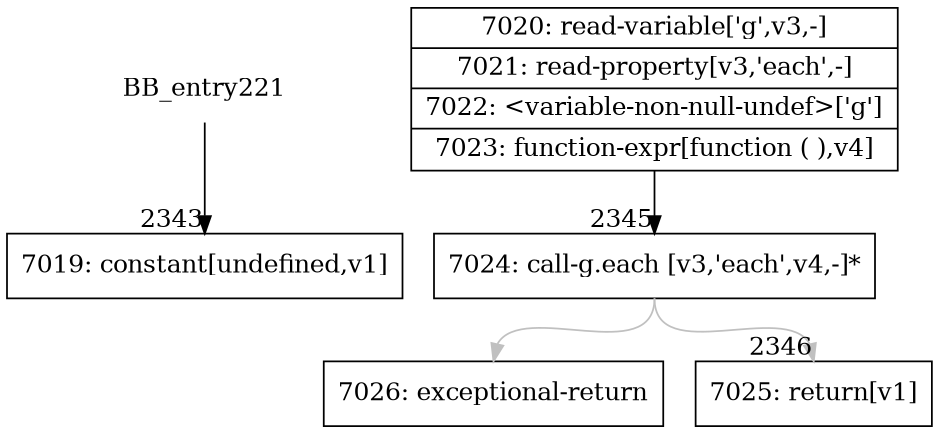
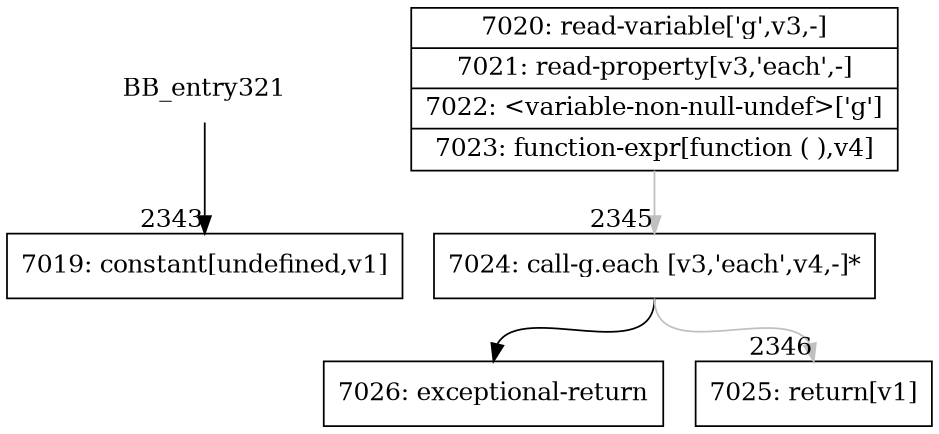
  digraph {
    rankdir=TD
    node [shape=record]
    edge [headport=n tailport=s]
-   BB_entry221 [shape=none]
+   BB_entry221 [shape=none label=BB_entry321]
    n2 [label="{7019: constant[undefined,v1]}"]
    n3 [label="{7020: read-variable['g',v3,-]|7021: read-property[v3,'each',-]|7022: \<variable-non-null-undef\>['g']|7023: function-expr[function ( ),v4]}"]
    n4 [label="{7024: call-g.each [v3,'each',v4,-]*}"]
    n5 [label="{7026: exceptional-return}"]
    n6 [label="{7025: return[v1]}"]
    BB_entry221 -> n2 [headlabel="    2343"]
-   n3 -> n4 [headlabel="      2345"]
-   n4 -> n5 [color=gray]
+   n3 -> n4 [headlabel="      2345" color=gray]
+   n4 -> n5 [color=black]
    n4 -> n6 [color=gray headlabel="      2346"]
  }
